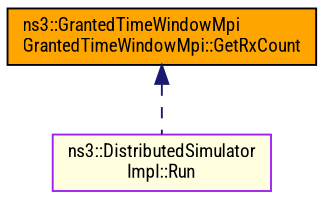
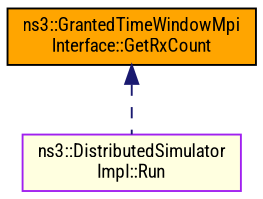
  digraph {
    rankdir=TB
    fontname="Roboto Condensed"
    node [fontname="Roboto Condensed" fontsize=10 shape=record style=filled]
-   n1 [color=black fillcolor=orange fontcolor=black height=0.2 label="ns3::GrantedTimeWindowMpi\lGrantedTimeWindowMpi::GetRxCount" width=0.4]
+   n1 [color=black fillcolor=orange fontcolor=black height=0.2 label="ns3::GrantedTimeWindowMpi\lInterface::GetRxCount" width=0.4]
    n2 [color=purple fillcolor=lightyellow height=0.2 label="ns3::DistributedSimulator\lImpl::Run" width=0.4]
    n1 -> n2 [color=midnightblue dir=back fontname="Roboto Condensed" fontsize=10 labelfontname=Helvetica labelfontsize=10 style=dashed]
  }
